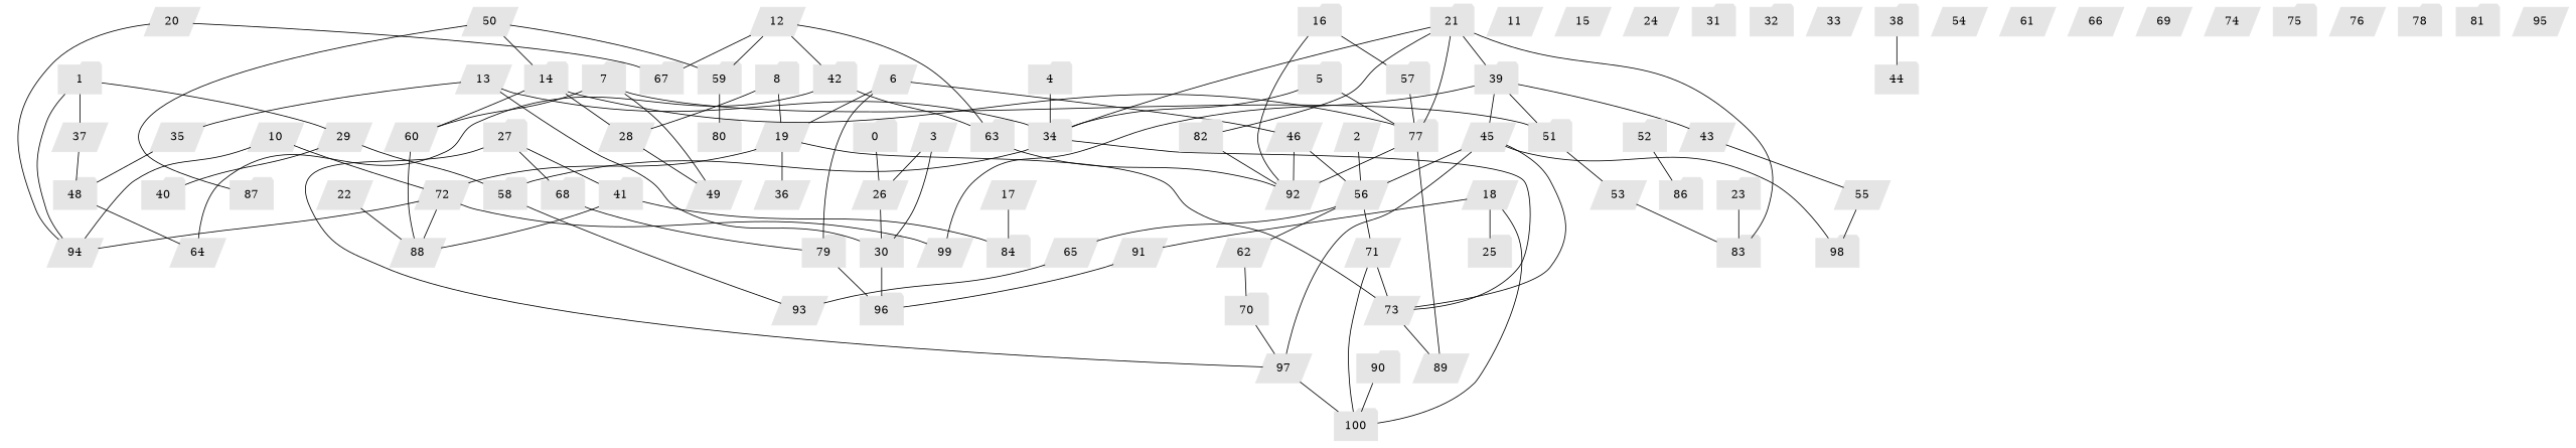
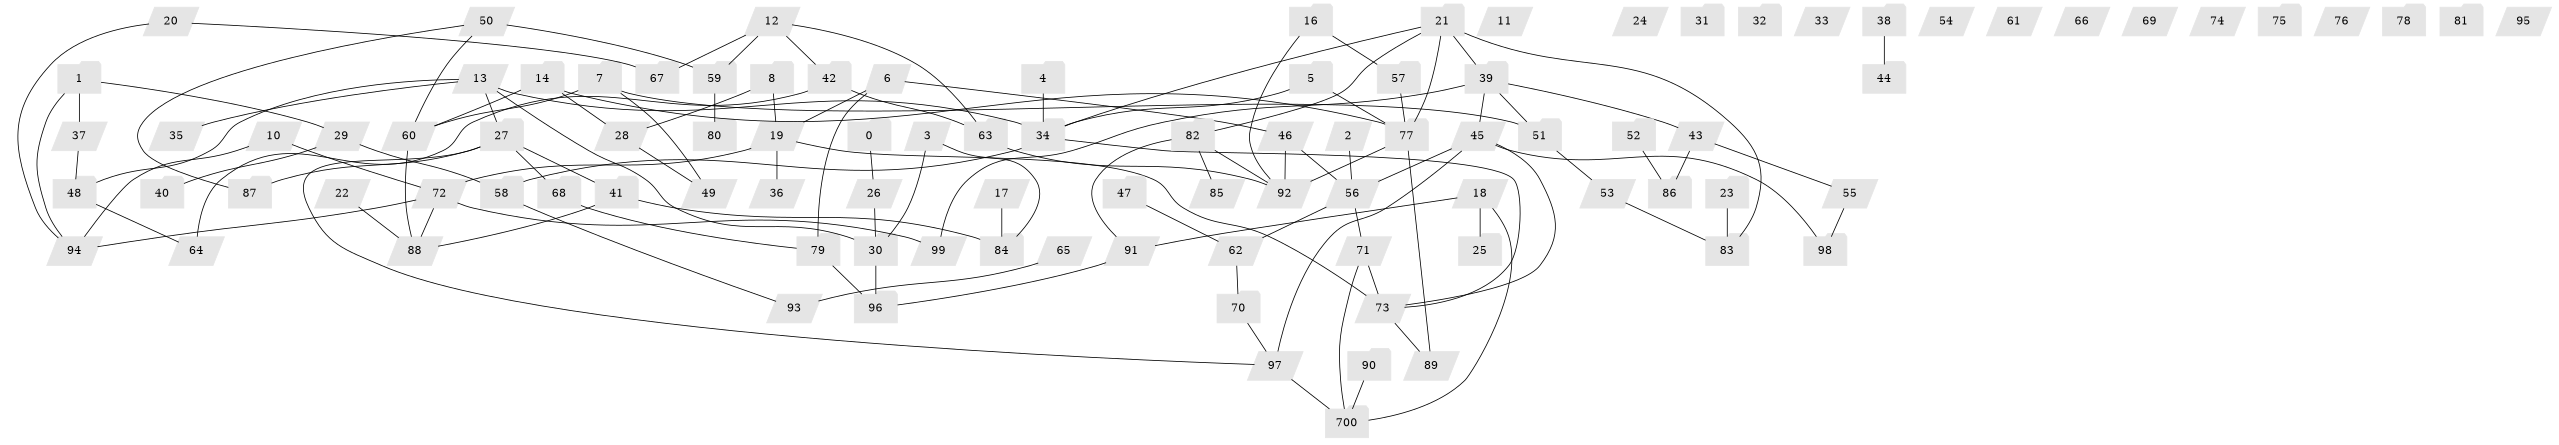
  graph {
    node [color=gray90 shape=parallelogram style=filled]
    1 [shape=folder]
    29
    37
    94
    40 [shape=folder]
    58 [shape=folder]
    48 [shape=folder]
    2
    56
    62
    65
    71
    30 [shape=folder]
    3
    84 [shape=folder]
    96 [shape=folder]
    4 [shape=folder]
    34 [shape=folder]
    73
    5 [shape=folder]
    77 [shape=folder]
    92
    89
    6
    19
    46
    79 [shape=folder]
    72
    36
    7 [shape=folder]
    49
    51 [shape=folder]
    60
    53
    88
    8 [shape=folder]
    28
    n38 [label=0 shape=folder]
    26
    10
    99
    11
    42 [shape=folder]
    12
    59 [shape=folder]
    63 [shape=folder]
    67 [shape=folder]
    64
    80 [shape=folder]
    13
    27 [shape=folder]
    35
    41 [shape=folder]
    68 [shape=folder]
    87 [shape=folder]
    97
    14 [shape=folder]
-   15
    16 [shape=folder]
    57 [shape=folder]
    17
    25 [shape=folder]
    18
    91
-   100 [shape=folder]
+   100 [shape=folder label=700]
    20
    21 [shape=folder]
    39 [shape=folder]
    82 [shape=folder]
    83 [shape=folder]
    43
    45
+   85
    22
    23 [shape=folder]
    24
    93
    31 [shape=folder]
    32 [shape=folder]
    33
    38 [shape=folder]
    44 [shape=folder]
    55
    86 [shape=folder]
    98 [shape=folder]
+   47 [shape=folder]
    70 [shape=folder]
    50
    52 [shape=folder]
    54
    61
    66
    69
    74
    75 [shape=folder]
    76
    78 [shape=folder]
    81 [shape=folder]
    90 [shape=folder]
    95
    1 -- 29
    1 -- 37
    1 -- 94
    29 -- 40
    29 -- 58
    37 -- 48
    58 -- 93
    48 -- 64
    2 -- 56
    56 -- 62
-   56 -- 65
    56 -- 71
    62 -- 70
    65 -- 93
    71 -- 73
    71 -- 100
    30 -- 96
    3 -- 30
-   3 -- 26
+   3 -- 84
    4 -- 34
    34 -- 58
    34 -- 73
    73 -- 89
    5 -- 34
    5 -- 77
    77 -- 92
    77 -- 89
    6 -- 19
    6 -- 46
    6 -- 79
    19 -- 73
    19 -- 72
    19 -- 36
    46 -- 56
    46 -- 92
    79 -- 96
    72 -- 94
    72 -- 88
    72 -- 99
    7 -- 49
    7 -- 51
    7 -- 60
    51 -- 53
    60 -- 88
    53 -- 83
    8 -- 19
    8 -- 28
    28 -- 49
    n38 -- 26
    26 -- 30
    10 -- 94
    10 -- 72
    42 -- 63
    42 -- 64
    12 -- 42
    12 -- 59
    12 -- 63
    12 -- 67
    59 -- 80
    63 -- 92
    13 -- 30
    13 -- 34
+   13 -- 27
    13 -- 35
    27 -- 41
    27 -- 68
+   27 -- 87
    27 -- 97
-   35 -- 48
+   13 -- 48
    41 -- 84
    41 -- 88
    68 -- 79
    97 -- 100
    14 -- 77
    14 -- 60
    14 -- 28
    16 -- 92
    16 -- 57
    57 -- 77
    17 -- 84
    18 -- 25
    18 -- 91
    18 -- 100
    91 -- 96
    20 -- 94
    20 -- 67
    21 -- 34
    21 -- 77
    21 -- 39
    21 -- 82
    21 -- 83
    39 -- 51
    39 -- 99
    39 -- 43
    39 -- 45
    82 -- 92
+   82 -- 91
+   82 -- 85
    43 -- 55
+   43 -- 86
    45 -- 56
    45 -- 73
    45 -- 97
    45 -- 98
    22 -- 88
    23 -- 83
    38 -- 44
    55 -- 98
+   47 -- 62
    70 -- 97
-   50 -- 14
+   50 -- 60
    50 -- 59
    50 -- 87
    52 -- 86
    90 -- 100
  }
